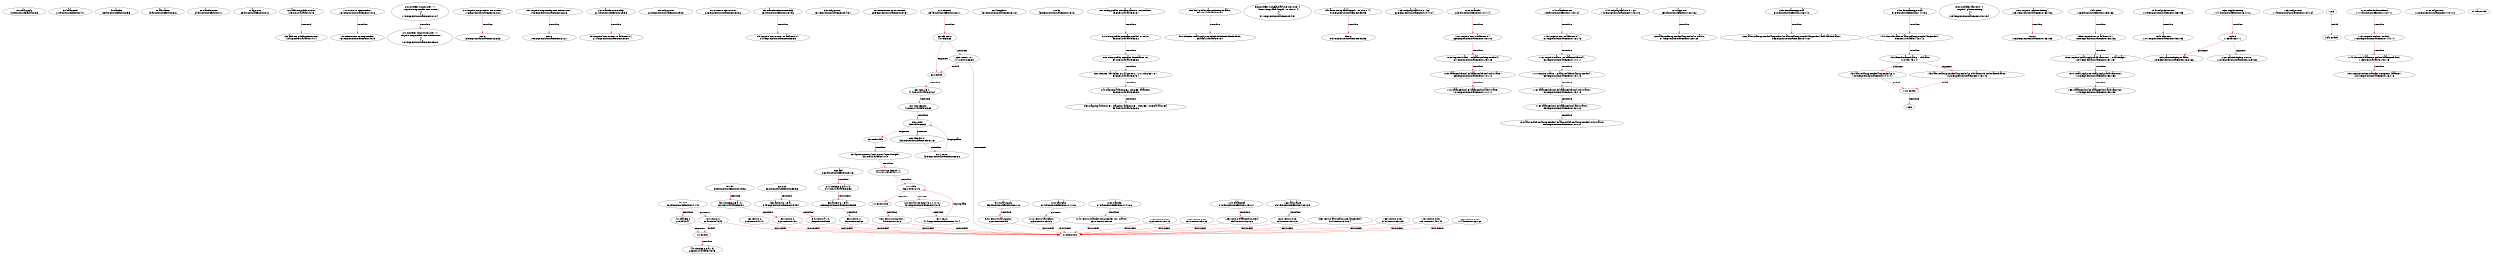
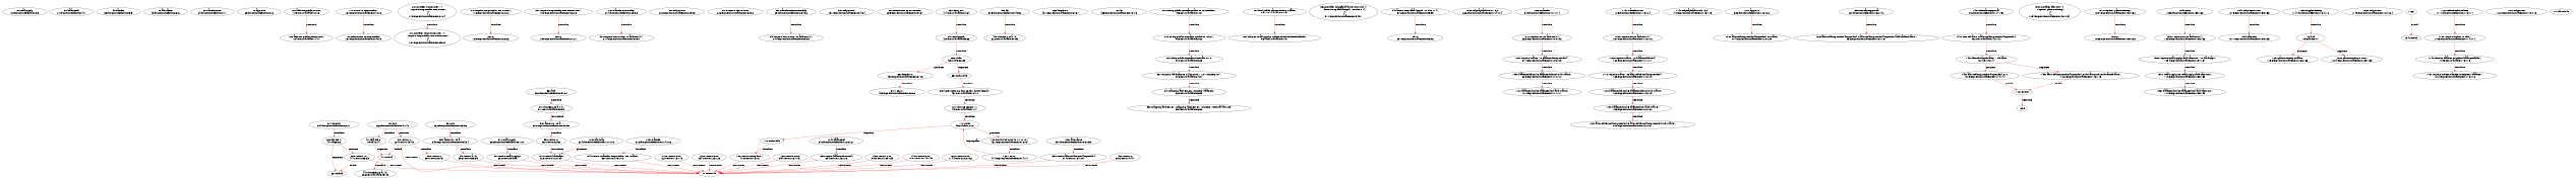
  digraph {
    node [type_label=expression_statement]
    edge [color=red controlflow_type=next_line edge_type=CFG_edge]
    n1 [label="2_ totalSupply\n13-function_definition-3-3" type_label=function_definition]
    n2 [label="3_ balanceOf\n21-function_definition-4-7" type_label=function_definition]
    n3 [label="4_ transfer\n33-function_definition-5-5" type_label=function_definition]
    n4 [label="5_ allowance\n48-function_definition-6-6" type_label=function_definition]
    n5 [label="6_ transferFrom\n64-function_definition-7-7" type_label=function_definition]
    n6 [label="7_ approve\n83-function_definition-8-8" type_label=function_definition]
    n7 [label="12_ address public owner;\n129-new_variable-13-13" type_label=new_variable]
-   n8 [label="13_ address public mintOwner;\n134-spender_variable-14-14" type_label=new_variable]
+   n8 [label="13_ address public mintOwner;\n134-new_variable-14-14" type_label=new_variable]
    n9 [label="17_ owner = msg.sender;\n161-expression_statement-18-18"]
    n10 [label="18_ mintOwner = msg.sender;\n167-expression_statement-19-19"]
    n11 [label="20_ modifier onlyOwner() {\n    require(msg.sender == owner);\n    _;\n  }\n173-expression_statement-21-24"]
    n12 [label="24_ modifier onlyMintOwner() {\n    require(msg.sender == mintOwner);\n    _;\n  }\n187-expression_statement-25-28"]
    n13 [label="21_ require(msg.sender == owner);\n176-expression_statement-22-22"]
    n14 [label="22_ _;\n185-expression_statement-23-23"]
    n15 [label="25_ require(msg.sender == mintOwner);\n190-expression_statement-26-26"]
    n16 [label="26_ _;\n199-expression_statement-27-27"]
    n17 [label="28_ transferOwnership\n201-function_definition-29-33" type_label=function_definition]
    n18 [label="29_ require(newOwner != address(0));\n211-expression_statement-30-30"]
    n19 [label="28_ onlyOwner\n208-expression_statement-29-29"]
    n20 [label="31_ owner = newOwner;\n226-expression_statement-32-32"]
    n21 [label="33_ transferMintOwnership\n230-function_definition-34-38" type_label=function_definition]
    n22 [label="34_ require(newOwner != address(0));\n240-expression_statement-35-35"]
    n23 [label="33_ onlyOwner\n237-expression_statement-34-34"]
    n24 [label="36_ mintOwner = newOwner;\n255-expression_statement-37-37"]
    n25 [label="40_ mul\n262-function_definition-41-48" type_label=function_definition]
    n26 [label="41_ if_a == 0\n279-if-42-44" type_label=if]
    n27 [label="42_ return 0;\n284-return-43-43" type_label=return]
    n28 [label="41_ end_if" type_label=end_if]
    n29 [label="44_ uint256 c = a * b;\n286-new_variable-45-45" type_label=new_variable]
    n30 [label="0_ exit_node" type_label=exit]
    n31 [label="46_ return c;\n303-return-47-47" type_label=return]
    n32 [label="48_ div\n305-function_definition-49-52" type_label=function_definition]
    n33 [label="49_ uint256 c = a / b;\n322-new_variable-50-50" type_label=new_variable]
    n34 [label="50_ return c;\n330-return-51-51" type_label=return]
    n35 [label="52_ sub\n332-function_definition-53-56" type_label=function_definition]
    n36 [label="53_ assert(b <= a);\n349-expression_statement-54-54"]
    n37 [label="54_ return a - b;\n356-return-55-55" type_label=return]
    n38 [label="56_ add\n360-function_definition-57-61" type_label=function_definition]
    n39 [label="57_ uint256 c = a + b;\n377-new_variable-58-58" type_label=new_variable]
    n40 [label="58_ assert(c >= a);\n385-expression_statement-59-59"]
    n41 [label="59_ return c;\n392-return-60-60" type_label=return]
    n42 [label="61_ uint2str\n394-function_definition-62-77" type_label=function_definition]
    n43 [label="62_ if_i == 0\n407-if-63-63" type_label=if]
    n44 [label="62_ end_if" type_label=end_if]
    n45 [label="62_ return \"0\";\n411-return-63-63" type_label=return]
    n46 [label="63_ uint j = i;\n414-new_variable-64-64" type_label=new_variable]
    n47 [label="64_ uint length;\n420-new_variable-65-65" type_label=new_variable]
    n48 [label="65_ while\n425-while-66-69" type_label=while]
    n49 [label="65_ end_while" type_label=end_while]
    n50 [label="66_ length++;\n430-expression_statement-67-67"]
    n51 [label="69_ bytes memory bstr = new bytes(length);\n437-new_variable-70-70" type_label=new_variable]
    n52 [label="67_ j /= 10;\n433-expression_statement-68-68"]
    n53 [label="70_ uint k = length - 1;\n448-new_variable-71-71" type_label=new_variable]
    n54 [label="66_ length++\n431-expression_statement-67-67"]
    n55 [label="71_ while\n456-while-72-75" type_label=while]
    n56 [label="71_ end_while" type_label=end_while]
    n57 [label="72_ bstr[k--] = byte(48 + i % 10);\n461-expression_statement-73-73"]
    n58 [label="75_ return string(bstr);\n478-return-76-76" type_label=return]
    n59 [label="73_ i /= 10;\n474-expression_statement-74-74"]
    n60 [label="72_ k--\n465-expression_statement-73-73"]
    n61 [label="80_ string public constant name = \"HSYToken\";\n496-new_variable-81-81" type_label=new_variable]
    n62 [label="81_ string public constant symbol = \"HSY\";\n503-new_variable-82-82" type_label=new_variable]
    n63 [label="82_ uint8 public constant decimals = 18;\n510-new_variable-83-83" type_label=new_variable]
    n64 [label="83_ uint256  hardCap_ = 244000000 * (10**uint256(18));\n516-new_variable-84-84" type_label=new_variable]
    n65 [label="84_ mapping(address => uint256) balances;\n528-new_variable-85-85" type_label=new_variable]
    n66 [label="85_ mapping(address => mapping (address => uint256)) internal allowed;\n534-new_variable-86-86" type_label=new_variable]
    n67 [label="89_ bool public pauseMinting = false;\n557-new_variable-90-90" type_label=new_variable]
    n68 [label="90_ uint256 totalSupply_ = 9999999999999999999999;\n564-new_variable-91-91" type_label=new_variable]
    n69 [label="93_ modifier onlyPayloadSize(uint size) {\n    assert(msg.data.length >= size + 4);\n    _;\n  }\n571-expression_statement-94-97"]
    n70 [label="94_ assert(msg.data.length >= size + 4);\n578-expression_statement-95-95"]
    n71 [label="95_ _;\n591-expression_statement-96-96"]
    n72 [label="97_ totalSupply\n593-function_definition-98-100" type_label=function_definition]
    n73 [label="98_ return totalSupply_;\n602-return-99-99" type_label=return]
    n74 [label="100_ hardCap\n604-function_definition-101-103" type_label=function_definition]
    n75 [label="101_ return hardCap_;\n613-return-102-102" type_label=return]
    n76 [label="103_ transfer\n615-function_definition-104-106" type_label=function_definition]
    n77 [label="104_ return _transfer(msg.sender, _to, _value);\n637-return-105-105" type_label=return]
    n78 [label="103_ onlyPayloadSize(2 * 32)\n626-expression_statement-104-104"]
    n79 [label="106_ _transfer\n648-function_definition-107-114" type_label=function_definition]
    n80 [label="107_ require(_to != address(0));\n668-expression_statement-108-108"]
    n81 [label="108_ require(_value <= balances[msg.sender]);\n677-expression_statement-109-109"]
    n82 [label="109_ balances[_from] = balances[_from].sub(_value);\n688-expression_statement-110-110"]
    n83 [label="110_ balances[_to] = balances[_to].add(_value);\n701-expression_statement-111-111"]
    n84 [label="112_ return true;\n722-return-113-113" type_label=return]
    n85 [label="114_ transferFrom\n725-function_definition-115-124" type_label=function_definition]
    n86 [label="115_ require(_to != address(0));\n751-expression_statement-116-116"]
    n87 [label="116_ require(_value <= balances[_from]);\n760-expression_statement-117-117"]
    n88 [label="114_ onlyPayloadSize(3 * 32)\n740-expression_statement-115-115"]
    n89 [label="117_ require(_value <= allowed[_from][msg.sender]);\n769-expression_statement-118-118"]
    n90 [label="118_ balances[_from] = balances[_from].sub(_value);\n782-expression_statement-119-119"]
    n91 [label="119_ balances[_to] = balances[_to].add(_value);\n795-expression_statement-120-120"]
    n92 [label="120_ allowed[_from][msg.sender] = allowed[_from][msg.sender].sub(_value);\n808-expression_statement-121-121"]
    n93 [label="122_ return true;\n837-return-123-123" type_label=return]
    n94 [label="124_ balanceOf\n840-function_definition-125-127" type_label=function_definition]
    n95 [label="125_ return balances[_owner];\n854-return-126-126" type_label=return]
    n96 [label="127_ approve\n858-function_definition-128-132" type_label=function_definition]
    n97 [label="128_ allowed[msg.sender][_spender] = _value;\n874-expression_statement-129-129"]
    n98 [label="130_ return true;\n894-return-131-131" type_label=return]
    n99 [label="132_ allowance\n897-function_definition-133-135" type_label=function_definition]
    n100 [label="133_ return allowed[_owner][_spender];\n914-return-134-134" type_label=return]
    n101 [label="135_ increaseApproval\n920-function_definition-136-140" type_label=function_definition]
    n102 [label="136_ allowed[msg.sender][_spender] = allowed[msg.sender][_spender].add(_addedValue);\n936-expression_statement-137-137"]
    n103 [label="138_ return true;\n973-return-139-139" type_label=return]
    n104 [label="140_ decreaseApproval\n976-function_definition-141-150" type_label=function_definition]
    n105 [label="141_ uint oldValue = allowed[msg.sender][_spender];\n992-new_variable-142-142" type_label=new_variable]
    n106 [label="142_ if__subtractedValue > oldValue\n1004-if-143-147" type_label=if]
    n107 [label="143_ allowed[msg.sender][_spender] = 0;\n1009-expression_statement-144-144"]
    n108 [label="145_ allowed[msg.sender][_spender] = oldValue.sub(_subtractedValue);\n1020-expression_statement-146-146"]
    n109 [label="142_ end_if" type_label=end_if]
    1035 [type_label=""]
    n111 [label="148_ return true;\n1051-return-149-149" type_label=return]
    n112 [label="150_ modifier canMint() {\n    require(!pauseMinting);\n    _;\n  }\n1054-expression_statement-151-154"]
    n113 [label="151_ require(!pauseMinting);\n1057-expression_statement-152-152"]
    n114 [label="152_ _;\n1063-expression_statement-153-153"]
    n115 [label="154_ mint\n1065-function_definition-155-163" type_label=function_definition]
    n116 [label="155_ require(_to != address(0));\n1085-expression_statement-156-156"]
    n117 [label="156_ require(totalSupply_.add(_amount) <= hardCap_);\n1094-expression_statement-157-157"]
    n118 [label="154_ onlyMintOwner\n1075-expression_statement-155-155"]
    n119 [label="154_ canMint\n1077-expression_statement-155-155"]
    n120 [label="157_ totalSupply_ = totalSupply_.add(_amount);\n1106-expression_statement-158-158"]
    n121 [label="158_ balances[_to] = balances[_to].add(_amount);\n1115-expression_statement-159-159"]
    n122 [label="161_ return true;\n1144-return-162-162" type_label=return]
    n123 [label="163_ toggleMinting\n1147-function_definition-164-172" type_label=function_definition]
    n124 [label="164_ if\n1153-if-165-171" type_label=if]
    n125 [label="165_ pauseMinting = false;\n1156-expression_statement-166-166"]
    n126 [label="168_ pauseMinting = true;\n1164-expression_statement-169-169"]
    n127 [label="163_ onlyOwner\n1149-expression_statement-164-164"]
    n128 [label="164_ end_if" type_label=end_if]
    n129 [label="172_ refundOtherTokens\n1171-function_definition-173-177" type_label=function_definition]
    n130 [label="173_ require(_token != this);\n1186-expression_statement-174-174"]
    n131 [label="174_ uint256 balance = _token.balanceOf(this);\n1193-new_variable-175-175" type_label=new_variable]
    n132 [label="172_ onlyOwner\n1182-expression_statement-173-173"]
    n133 [label="175_ require(_token.transfer(_recipient, balance));\n1204-expression_statement-176-176"]
    n134 [label="0_ start_node" type_label=start]
    1169 [type_label=""]
    n7 -> n8 [label=next_end]
    n9 -> n10 [label=next_line]
    n11 -> n12 [label=next_line]
    n13 -> n14 [label=next_line]
    n15 -> n16 [label=next_line]
    n17 -> n18 [label=next_line]
    n21 -> n22 [label=next_line]
    n25 -> n26 [label=next_line]
    n25 -> n27 [controlflow_type=pos_next label=pos_next]
    n26 -> n28 [controlflow_type=neg_next label=neg_next]
    n27 -> n28 [controlflow_type=end_if label=end_if]
    n27 -> n30 [controlflow_type=return_exit label=return_exit]
    n28 -> n29 [label=next_line]
    n31 -> n30 [controlflow_type=return_exit label=return_exit]
    n32 -> n33 [label=next_line]
-   n33 -> n34 [label=next_line]
+   n27 -> n34 [label=next_line]
    n34 -> n30 [controlflow_type=return_exit label=return_exit]
    n35 -> n36 [label=next_line]
    n36 -> n37 [label=next_line]
    n37 -> n30 [controlflow_type=return_exit label=return_exit]
    n38 -> n39 [label=next_line]
    n39 -> n40 [label=return_exit]
    n40 -> n41 [label=next_line]
-   n41 -> n30 [controlflow_type=return_exit label=return_exit]
+   n41 -> n75 [controlflow_type=return_exit label=return_exit]
    n42 -> n43 [label=next_line]
    n43 -> n44 [controlflow_type=neg_next label=neg_next]
    n43 -> n45 [controlflow_type=pos_next label=pos_next]
-   n44 -> n46 [label=next_line]
    n45 -> n30 [controlflow_type=return_exit label=return_exit]
    n45 -> n44 [controlflow_type=end_if label=end_if]
    n46 -> n47 [label=next_line]
    n47 -> n48 [label=next_line]
    n48 -> n49 [controlflow_type=neg_next label=neg_next]
    n48 -> n50 [controlflow_type=pos_next label=pos_next]
    n49 -> n51 [label=next_line]
    n50 -> n52 [label=next_line]
    n51 -> n53 [label=next_line]
-   n52 -> n48 [controlflow_type=loop_update label=loop_update]
    n53 -> n55 [label=next_line]
    n55 -> n56 [controlflow_type=neg_next label=neg_next]
    n55 -> n57 [controlflow_type=pos_next label=pos_next]
    n56 -> n58 [label=next_line]
    n57 -> n59 [label=next_line]
    n58 -> n30 [controlflow_type=return_exit label=return_exit]
    n59 -> n55 [controlflow_type=loop_update label=loop_update]
    n61 -> n62 [label=next_line]
    n62 -> n63 [label=next_line]
    n63 -> n64 [label=next_line]
    n64 -> n65 [label=next_line]
    n65 -> n66 [label=next_line]
    n67 -> n68 [label=next_line]
    n70 -> n71 [label=next_line]
    n72 -> n73 [label=next_line]
    n73 -> n30 [controlflow_type=return_exit label=return_exit]
    n74 -> n75 [label=pos_next]
    n75 -> n30 [controlflow_type=return_exit label=return_exit]
    n76 -> n77 [label=next_line]
    n77 -> n30 [controlflow_type=return_exit label=return_exit]
    n79 -> n80 [label=next_line]
    n80 -> n81 [label=next_line]
    n81 -> n82 [label=next_line]
    n82 -> n83 [label=next_line]
    n84 -> n30 [controlflow_type=return_exit label=return_exit]
    n85 -> n86 [label=next_line]
    n86 -> n87 [label=next_line]
    n87 -> n89 [label=next_line]
    n89 -> n90 [label=next_line]
    n90 -> n91 [label=next_line]
    n91 -> n92 [label=next_line]
    n93 -> n30 [controlflow_type=return_exit label=return_exit]
    n94 -> n95 [label=next_line]
    n95 -> n30 [controlflow_type=return_exit label=return_exit]
    n96 -> n97 [label=next_line]
    n98 -> n30 [controlflow_type=return_exit label=return_exit]
-   n99 -> n98 [label=next_line]
+   n99 -> n100 [label=next_line]
    n100 -> n30 [controlflow_type=return_exit label=return_exit]
    n101 -> n102 [label=next_line]
    n103 -> n30 [controlflow_type=return_exit label=return_exit]
    n104 -> n105 [label=next_line]
    n105 -> n106 [label=next_line]
    n106 -> n107 [controlflow_type=pos_next label=pos_next]
    n106 -> n108 [controlflow_type=neg_next label=neg_next]
    n107 -> n109 [controlflow_type=end_if label=end_if]
    n108 -> n109 [controlflow_type=end_if label=end_if]
    n109 -> 1035 [label=next_line]
    n111 -> n30 [controlflow_type=return_exit label=return_exit]
    n113 -> n114 [label=next_line]
    n115 -> n116 [label=next_line]
    n116 -> n117 [label=next_line]
    n117 -> n120 [label=next_line]
    n118 -> n119 [label=next_line]
    n120 -> n121 [label=next_line]
    n122 -> n30 [controlflow_type=return_exit label=return_exit]
    n123 -> n124 [label=next_line]
    n124 -> n125 [controlflow_type=pos_next label=pos_next]
    n124 -> n126 [controlflow_type=neg_next label=neg_next]
    n129 -> n130 [label=next_line]
    n130 -> n131 [label=next_line]
    n131 -> n133 [label=next_line]
    1169 -> n128 [controlflow_type=end_if label=end_if]
  }
